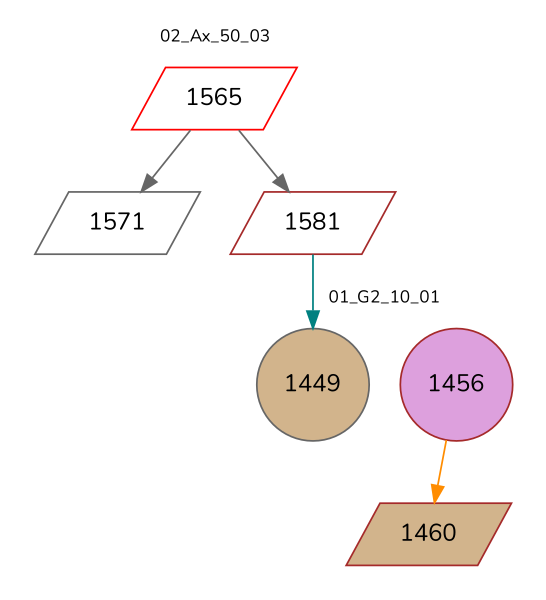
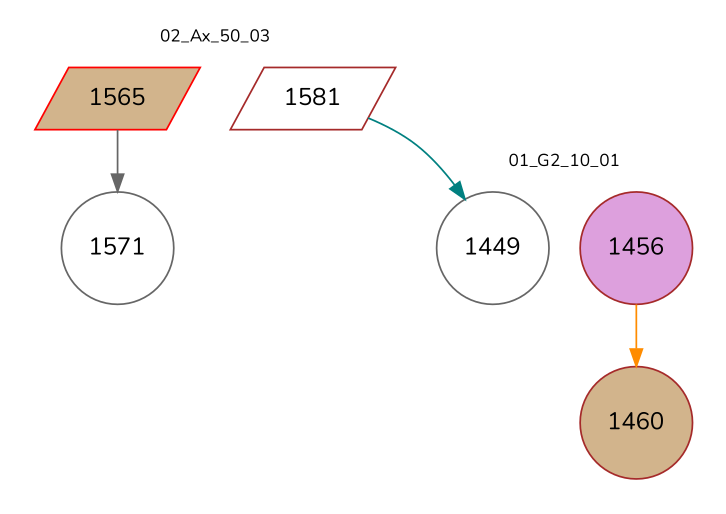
  digraph {
    fontname=Nunito
    node [color=brown fillcolor=white fontname=Nunito shape=parallelogram style=filled]
    edge [color=gray40 fontname=Nunito]
-   n1 [color=red label=1565]
-   n2 [color=gray40 label=1571]
+   n1 [color=red fillcolor=tan label=1565]
+   n2 [color=gray40 label=1571 shape=circle]
    n3 [label=1581]
    n4 [fillcolor=plum label=1456 shape=circle]
-   n5 [color=gray40 fillcolor=tan label=1449 shape=circle]
-   n6 [fillcolor=tan label=1460]
+   n5 [color=gray40 label=1449 shape=circle]
+   n6 [fillcolor=tan label=1460 shape=circle]
    subgraph cluster_1 {
      color=white
      fontsize=10
      label="02_Ax_50_03"
      n1
      n2
      n3
    }
    subgraph cluster_2 {
      color=white
      fontsize=10
      label="01_G2_10_01"
      n4
      n5
      n6
    }
    n1 -> n2
-   n1 -> n3
    n3 -> n5 [color=teal]
    n4 -> n6 [color=darkorange]
  }
